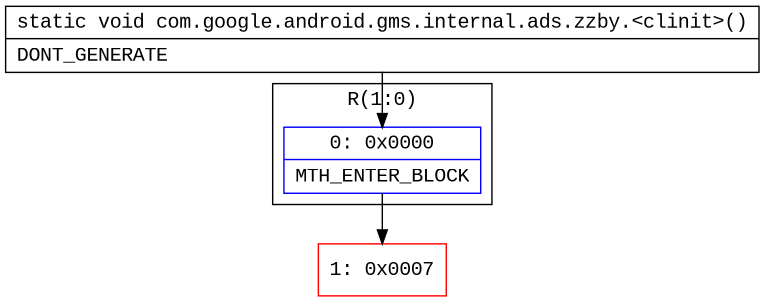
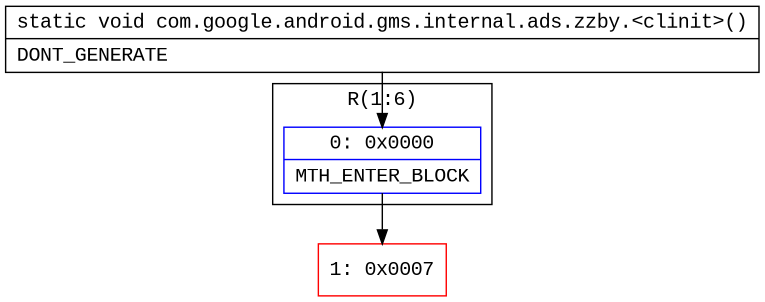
  digraph {
    fontname="Liberation Mono"
    node [shape=record fontname="Liberation Mono"]
    edge [fontname="Liberation Mono"]
    n1 [color=blue label="{0\:\ 0x0000|MTH_ENTER_BLOCK\l}"]
    n2 [color=red label="{1\:\ 0x0007}"]
    n3 [label="{static void com.google.android.gms.internal.ads.zzby.\<clinit\>()  | DONT_GENERATE\l}"]
    subgraph cluster_1 {
-     label="R(1:0)"
+     label="R(1:6)"
      n1
    }
    n1 -> n2
    n3 -> n1
  }
